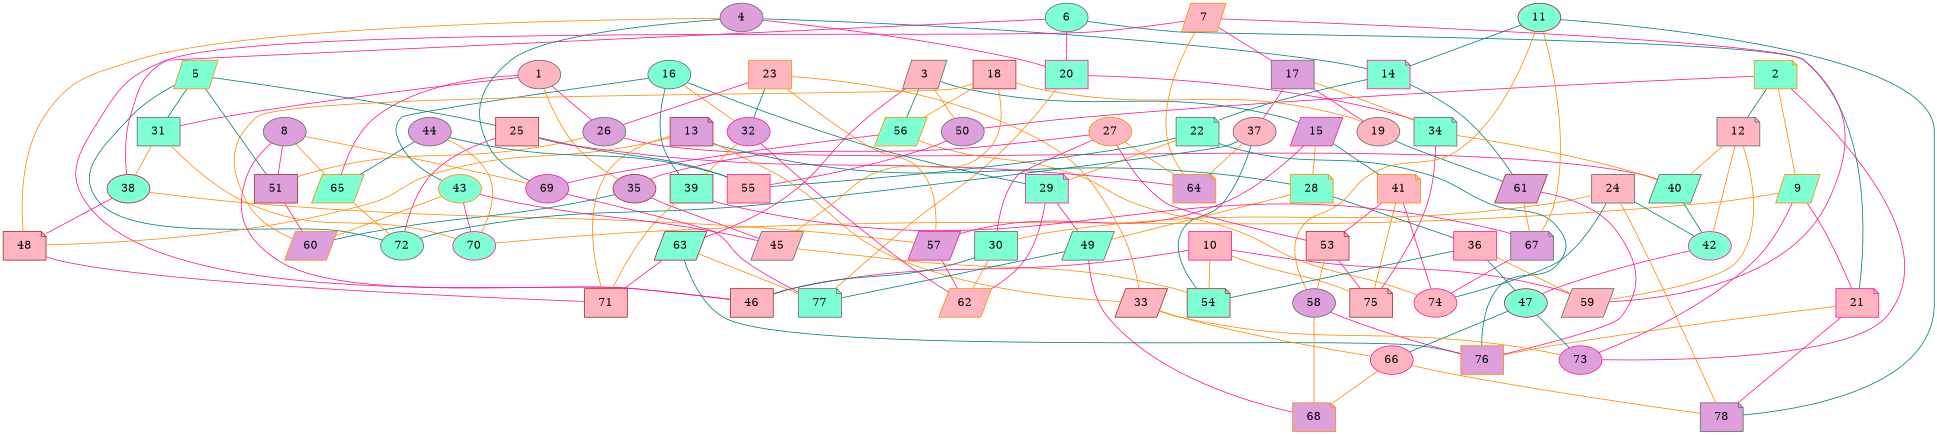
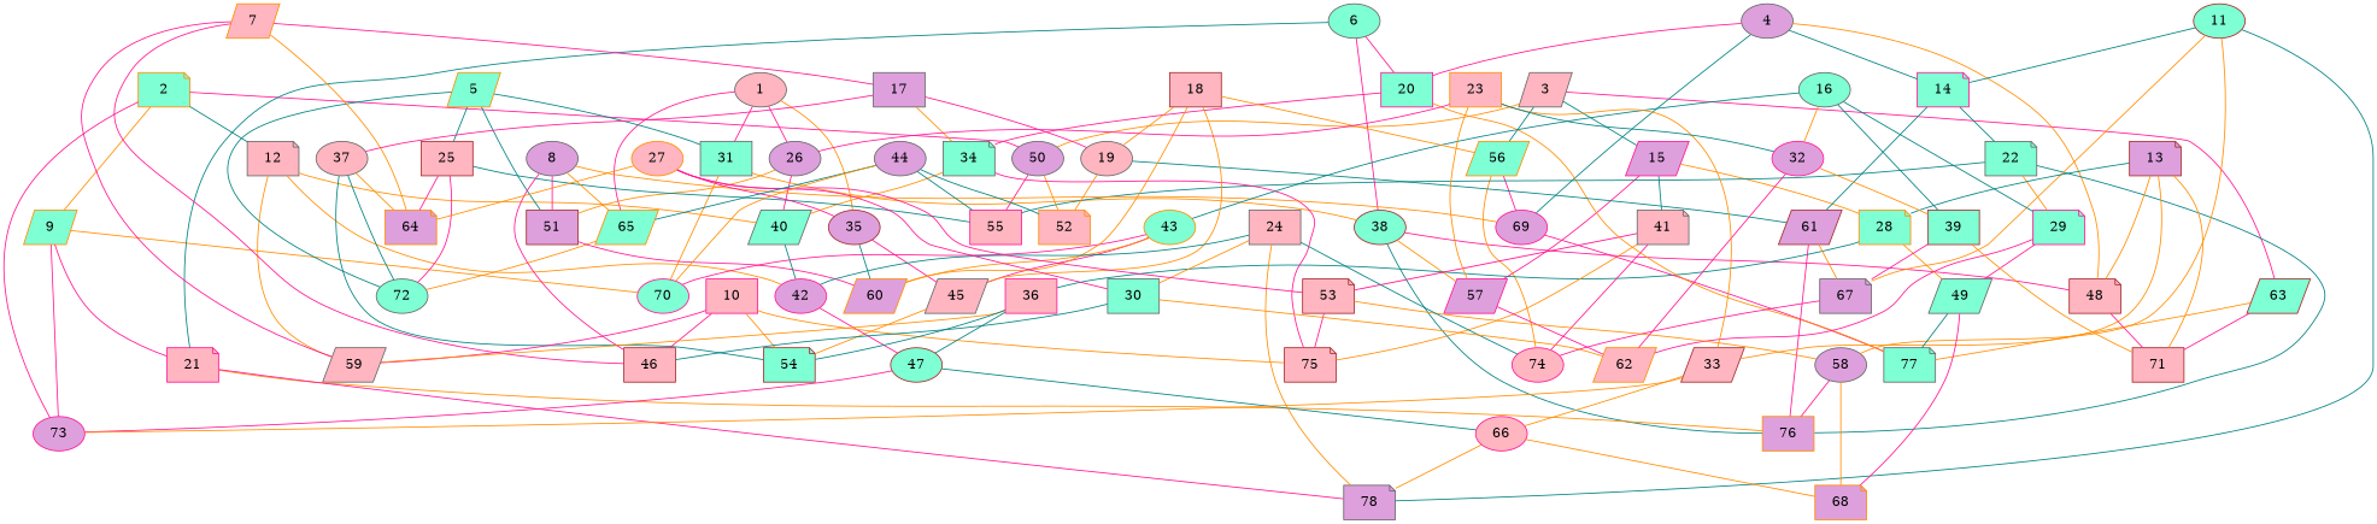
  graph {
    node [color=gray40 fillcolor=lightpink shape=ellipse style=filled]
    edge [color=darkorange]
    1
    26 [fillcolor=plum]
    31 [fillcolor=aquamarine shape=box]
    35 [color=brown fillcolor=plum]
    65 [color=darkorange fillcolor=aquamarine shape=parallelogram]
    51 [color=brown fillcolor=plum shape=box]
    40 [fillcolor=aquamarine shape=parallelogram]
    38 [color=brown fillcolor=aquamarine]
    70 [color=deeppink fillcolor=aquamarine]
    45 [shape=parallelogram]
    60 [color=darkorange fillcolor=plum shape=parallelogram]
    72 [fillcolor=aquamarine]
    2 [color=darkorange fillcolor=aquamarine shape=note]
    9 [color=darkorange fillcolor=aquamarine shape=parallelogram]
    12 [shape=note]
    50 [fillcolor=plum]
    73 [color=deeppink fillcolor=plum]
    21 [color=deeppink shape=note]
    59 [shape=parallelogram]
-   42 [color=deeppink fillcolor=aquamarine]
+   42 [color=deeppink fillcolor=plum]
+   52 [color=darkorange shape=note]
    55 [color=deeppink shape=box]
    3 [shape=parallelogram]
    15 [color=deeppink fillcolor=plum shape=parallelogram]
    56 [color=darkorange fillcolor=aquamarine shape=parallelogram]
    63 [color=brown fillcolor=aquamarine shape=parallelogram]
    28 [color=darkorange fillcolor=aquamarine shape=note]
-   41 [color=darkorange shape=note]
+   41 [shape=note]
    57 [color=deeppink fillcolor=plum shape=parallelogram]
    69 [color=deeppink fillcolor=plum]
    74 [color=deeppink]
    71 [color=brown shape=box]
    77 [fillcolor=aquamarine shape=note]
    76 [color=darkorange fillcolor=plum shape=box]
    4 [fillcolor=plum]
    14 [color=deeppink fillcolor=aquamarine shape=note]
    20 [color=deeppink fillcolor=aquamarine shape=box]
    48 [color=brown shape=note]
    22 [fillcolor=aquamarine shape=note]
    61 [color=brown fillcolor=plum shape=parallelogram]
    34 [fillcolor=aquamarine shape=note]
    5 [color=darkorange fillcolor=aquamarine shape=parallelogram]
    25 [color=brown shape=box]
    64 [color=darkorange fillcolor=plum shape=note]
    6 [fillcolor=aquamarine]
    78 [fillcolor=plum shape=note]
    7 [color=darkorange shape=parallelogram]
    17 [fillcolor=plum shape=box]
    46 [color=brown shape=box]
    19
    37
    8 [fillcolor=plum]
    10 [color=deeppink shape=box]
    54 [color=brown fillcolor=aquamarine shape=note]
    75 [color=brown shape=note]
    11 [color=brown fillcolor=aquamarine]
    58 [fillcolor=plum]
    67 [fillcolor=plum shape=note]
    68 [color=darkorange fillcolor=plum shape=note]
    47 [color=brown fillcolor=aquamarine]
    13 [color=brown fillcolor=plum shape=note]
    33 [color=brown shape=parallelogram]
    36 [color=deeppink shape=box]
    49 [fillcolor=aquamarine shape=parallelogram]
    66 [color=deeppink]
    29 [color=deeppink fillcolor=aquamarine shape=note]
    53 [color=brown shape=note]
    62 [color=darkorange shape=parallelogram]
    16 [fillcolor=aquamarine]
    32 [color=deeppink fillcolor=plum]
    39 [color=brown fillcolor=aquamarine shape=box]
    43 [color=darkorange fillcolor=aquamarine]
    18 [color=brown shape=box]
    23 [color=darkorange shape=box]
    24 [shape=box]
    30 [fillcolor=aquamarine shape=box]
    27 [color=darkorange]
    44 [fillcolor=plum]
    1 -- 26 [color=deeppink]
    1 -- 31 [color=deeppink]
    1 -- 35
    1 -- 65 [color=deeppink]
    26 -- 51
    26 -- 40 [color=deeppink]
    31 -- 38
    31 -- 70
    35 -- 45 [color=deeppink]
    35 -- 60 [color=teal]
    65 -- 72
    51 -- 60 [color=deeppink]
    40 -- 42 [color=teal]
    38 -- 57
    38 -- 48 [color=deeppink]
    45 -- 54
    2 -- 9
    2 -- 12 [color=teal]
    2 -- 50 [color=deeppink]
    2 -- 73 [color=deeppink]
    9 -- 70
    9 -- 73 [color=deeppink]
    9 -- 21 [color=deeppink]
    12 -- 40
    12 -- 59
    12 -- 42
+   50 -- 52
    50 -- 55 [color=deeppink]
    21 -- 76
    21 -- 78 [color=deeppink]
    42 -- 47 [color=deeppink]
    3 -- 50
    3 -- 15 [color=teal]
    3 -- 56 [color=teal]
    3 -- 63 [color=deeppink]
    15 -- 28
    15 -- 41 [color=teal]
    15 -- 57 [color=deeppink]
    56 -- 69 [color=deeppink]
    56 -- 74
    63 -- 71 [color=deeppink]
    63 -- 77
-   63 -- 76 [color=teal]
+   38 -- 76 [color=teal]
    28 -- 36 [color=teal]
    28 -- 49
    41 -- 74 [color=deeppink]
    41 -- 75
    41 -- 53 [color=deeppink]
    57 -- 62 [color=deeppink]
    69 -- 77 [color=deeppink]
    4 -- 69 [color=teal]
    4 -- 14 [color=teal]
    4 -- 20 [color=deeppink]
    4 -- 48
    14 -- 22 [color=teal]
    14 -- 61 [color=teal]
    20 -- 77
    20 -- 34 [color=deeppink]
    48 -- 71 [color=deeppink]
    22 -- 55 [color=teal]
    22 -- 76 [color=teal]
    22 -- 29
    61 -- 76 [color=deeppink]
    61 -- 67
    34 -- 40
    34 -- 75 [color=deeppink]
    5 -- 31 [color=teal]
    5 -- 51 [color=teal]
    5 -- 72 [color=teal]
    5 -- 25 [color=teal]
    25 -- 72 [color=deeppink]
    25 -- 55 [color=teal]
    25 -- 64 [color=deeppink]
    6 -- 38 [color=deeppink]
    6 -- 21 [color=teal]
    6 -- 20 [color=deeppink]
    7 -- 59 [color=deeppink]
    7 -- 64
    7 -- 17 [color=deeppink]
    7 -- 46 [color=deeppink]
    17 -- 34
    17 -- 19 [color=deeppink]
    17 -- 37 [color=deeppink]
+   19 -- 52
    19 -- 61 [color=teal]
    37 -- 72 [color=teal]
    37 -- 64
    37 -- 54 [color=teal]
    8 -- 65
    8 -- 51 [color=deeppink]
    8 -- 69
    8 -- 46 [color=deeppink]
    10 -- 59 [color=deeppink]
    10 -- 46 [color=deeppink]
    10 -- 54
    10 -- 75
    11 -- 14 [color=teal]
    11 -- 78 [color=teal]
    11 -- 58
    11 -- 67
    58 -- 76 [color=deeppink]
    58 -- 68
    67 -- 74 [color=deeppink]
-   47 -- 73 [color=teal]
+   47 -- 73 [color=deeppink]
    47 -- 66 [color=teal]
    13 -- 28 [color=teal]
    13 -- 71
    13 -- 48
    13 -- 33
    33 -- 73
    33 -- 66
    36 -- 59
    36 -- 54 [color=teal]
    36 -- 47 [color=teal]
    49 -- 77 [color=teal]
    49 -- 68 [color=deeppink]
    66 -- 78
    66 -- 68
    29 -- 49 [color=deeppink]
    29 -- 62 [color=deeppink]
    53 -- 75 [color=deeppink]
    53 -- 58
    16 -- 29 [color=teal]
    16 -- 32
    16 -- 39 [color=teal]
    16 -- 43 [color=teal]
    32 -- 62 [color=deeppink]
    32 -- 39
    39 -- 71
    39 -- 67 [color=deeppink]
    43 -- 70 [color=deeppink]
    43 -- 45 [color=deeppink]
    43 -- 60
    18 -- 45
    18 -- 60
    18 -- 56
    18 -- 19
    23 -- 26 [color=deeppink]
    23 -- 57
    23 -- 33
    23 -- 32 [color=teal]
    24 -- 42 [color=teal]
    24 -- 74 [color=teal]
    24 -- 78
    24 -- 30
    30 -- 46 [color=teal]
    30 -- 62
    27 -- 35 [color=deeppink]
    27 -- 64
    27 -- 53 [color=deeppink]
    27 -- 30 [color=deeppink]
    44 -- 65 [color=teal]
    44 -- 70
+   44 -- 52 [color=teal]
    44 -- 55 [color=teal]
  }
